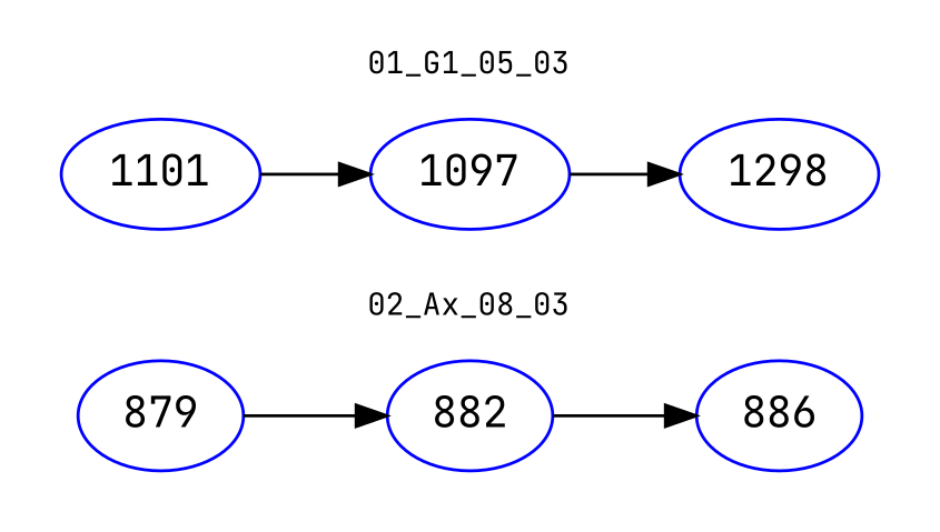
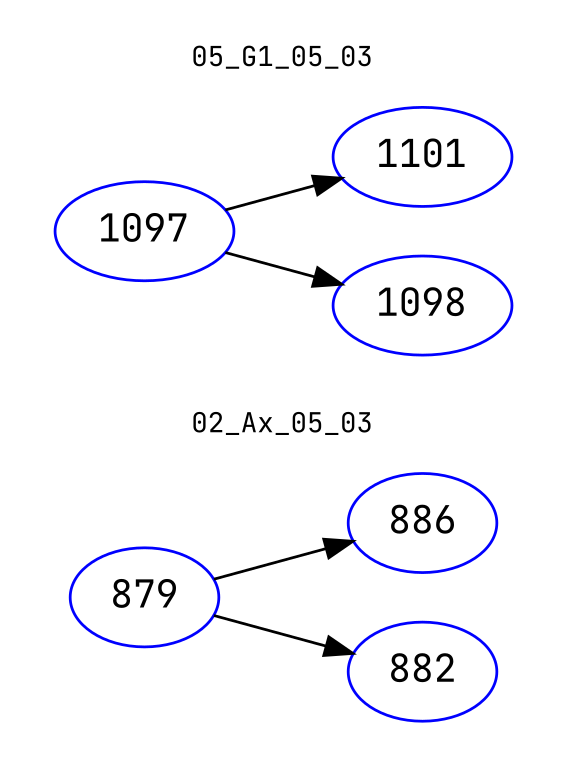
  digraph {
    fontname="JetBrains Mono"
    rankdir=LR
    node [color=blue fontname="JetBrains Mono"]
    edge [color=black fontname="JetBrains Mono"]
    n1 [label=882]
    n2 [label=879]
    n3 [label=886]
    n4 [label=1097]
-   n5 [label=1298]
+   n5 [label=1098]
    n6 [label=1101]
    subgraph cluster_1 {
      color=white
      fontsize=10
-     label="02_Ax_08_03"
+     label="02_Ax_05_03"
      n1
      n2
      n3
    }
    subgraph cluster_2 {
      color=white
      fontsize=10
-     label="01_G1_05_03"
+     label="05_G1_05_03"
      n4
      n5
      n6
    }
-   n1 -> n3
+   n2 -> n3
    n2 -> n1
    n4 -> n5
-   n6 -> n4
+   n4 -> n6
  }
